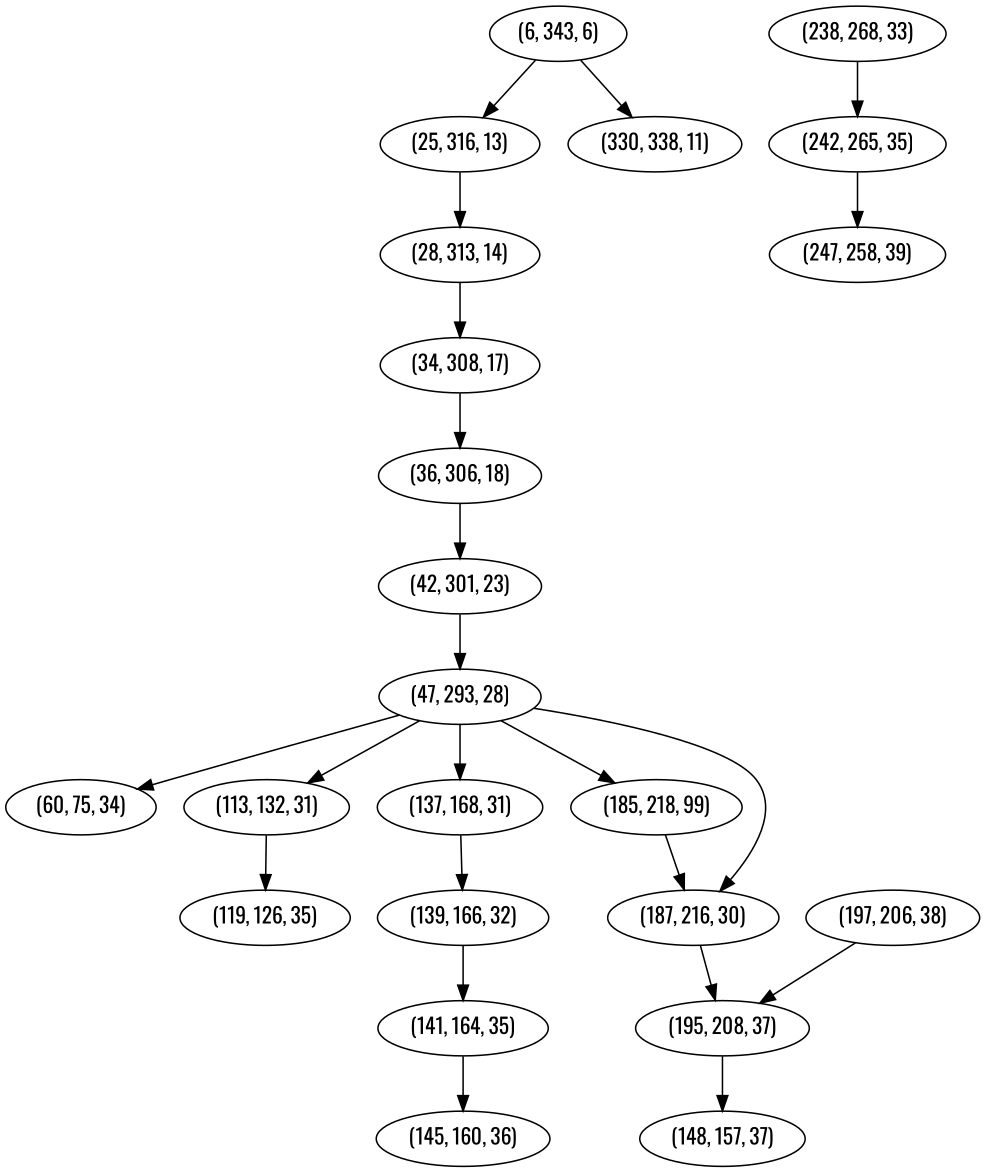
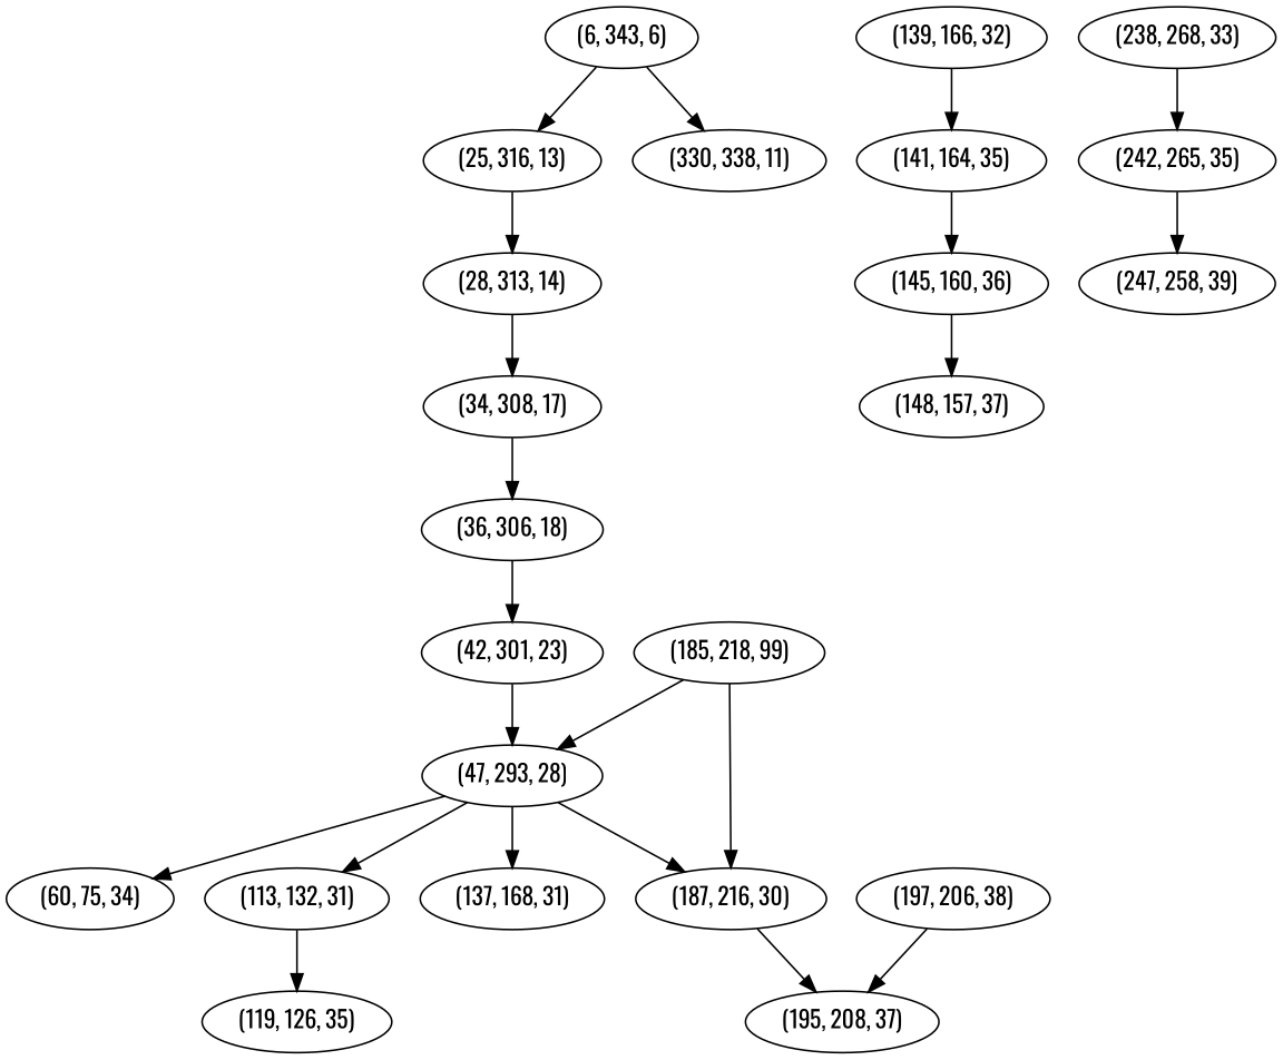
  digraph {
    fontname=Oswald
    node [fontname=Oswald]
    edge [fontname=Oswald]
    "(6, 343, 6)"
    "(25, 316, 13)"
    "(330, 338, 11)"
    "(28, 313, 14)"
    "(34, 308, 17)"
    "(36, 306, 18)"
    "(42, 301, 23)"
    "(47, 293, 28)"
    "(60, 75, 34)"
    "(113, 132, 31)"
    "(137, 168, 31)"
    n12 [label="(185, 218, 99)"]
    "(187, 216, 30)"
    "(119, 126, 35)"
    "(139, 166, 32)"
    "(238, 268, 33)"
    "(242, 265, 35)"
    n18 [label="(141, 164, 35)"]
    "(145, 160, 36)"
    "(148, 157, 37)"
    "(195, 208, 37)"
    "(197, 206, 38)"
    "(247, 258, 39)"
    "(6, 343, 6)" -> "(25, 316, 13)"
    "(6, 343, 6)" -> "(330, 338, 11)"
    "(25, 316, 13)" -> "(28, 313, 14)"
    "(28, 313, 14)" -> "(34, 308, 17)"
    "(34, 308, 17)" -> "(36, 306, 18)"
    "(36, 306, 18)" -> "(42, 301, 23)"
    "(42, 301, 23)" -> "(47, 293, 28)"
    "(47, 293, 28)" -> "(60, 75, 34)"
    "(47, 293, 28)" -> "(113, 132, 31)"
    "(47, 293, 28)" -> "(137, 168, 31)"
-   "(47, 293, 28)" -> n12
+   n12 -> "(47, 293, 28)"
    "(47, 293, 28)" -> "(187, 216, 30)"
    "(113, 132, 31)" -> "(119, 126, 35)"
-   "(137, 168, 31)" -> "(139, 166, 32)"
    n12 -> "(187, 216, 30)"
    "(187, 216, 30)" -> "(195, 208, 37)"
    "(139, 166, 32)" -> n18
    "(238, 268, 33)" -> "(242, 265, 35)"
    "(242, 265, 35)" -> "(247, 258, 39)"
    n18 -> "(145, 160, 36)"
-   "(195, 208, 37)" -> "(148, 157, 37)"
+   "(145, 160, 36)" -> "(148, 157, 37)"
    "(197, 206, 38)" -> "(195, 208, 37)"
  }
